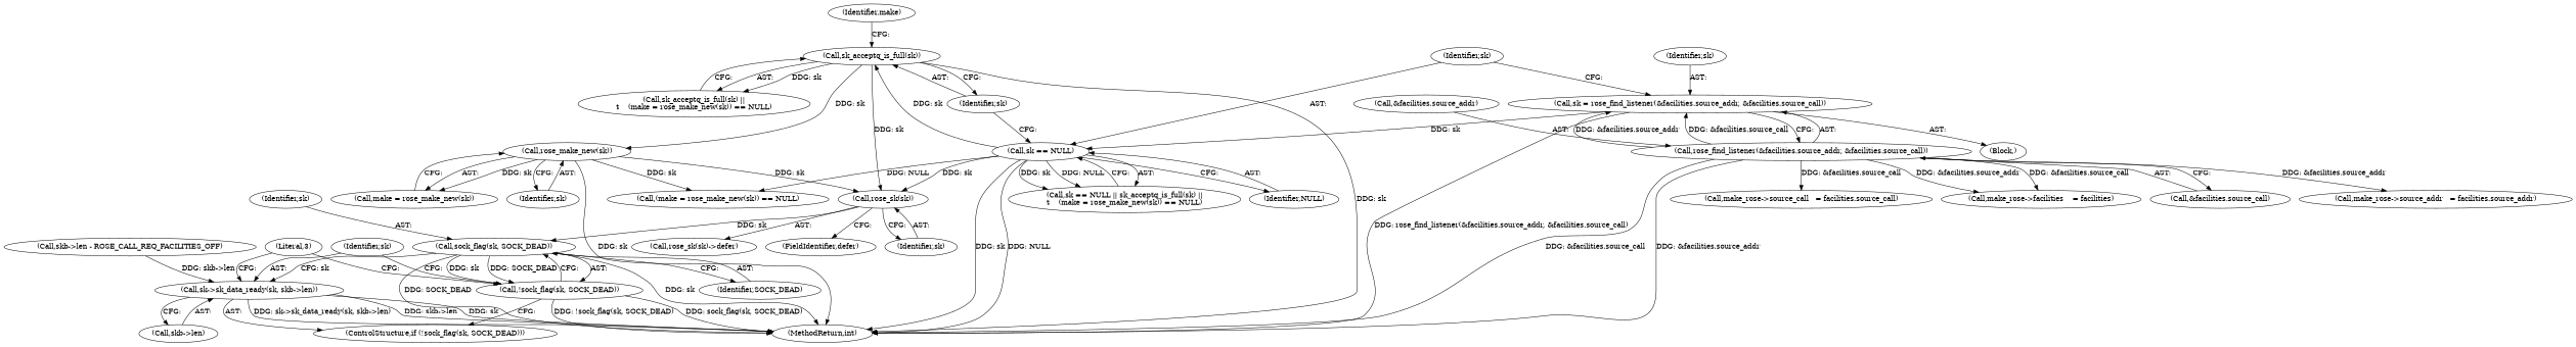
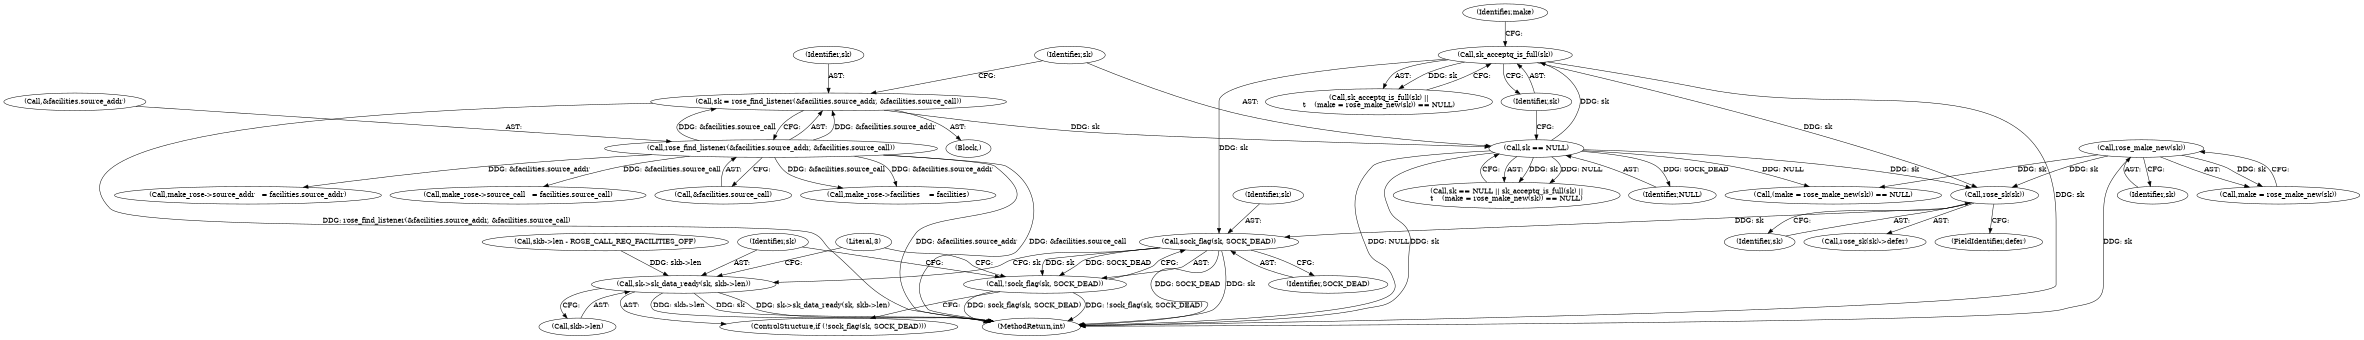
  digraph {
    n1 [label="(Call,sock_flag(sk, SOCK_DEAD))"]
    n2 [label="(Call,!sock_flag(sk, SOCK_DEAD))"]
    n3 [label="(Call,sk->sk_data_ready(sk, skb->len))"]
    n4 [label="(Identifier,SOCK_DEAD)"]
    n5 [label="(MethodReturn,int)"]
    n6 [label="(ControlStructure,if (!sock_flag(sk, SOCK_DEAD)))"]
    n7 [label="(Call,skb->len)"]
    n8 [label="(Call,rose_sk(sk))"]
    n9 [label="(Identifier,sk)"]
    n10 [label="(Call,rose_sk(sk)->defer)"]
    n11 [label="(FieldIdentifier,defer)"]
    n12 [label="(Call,sk_acceptq_is_full(sk))"]
    n13 [label="(Call,rose_make_new(sk))"]
    n14 [label="(Identifier,sk)"]
    n15 [label="(Call,sk_acceptq_is_full(sk) ||\n\t    (make = rose_make_new(sk)) == NULL)"]
    n16 [label="(Call,(make = rose_make_new(sk)) == NULL)"]
    n17 [label="(Call,make = rose_make_new(sk))"]
    n18 [label="(Identifier,sk)"]
    n19 [label="(Call,sk == NULL)"]
    n20 [label="(Call,sk == NULL || sk_acceptq_is_full(sk) ||\n\t    (make = rose_make_new(sk)) == NULL)"]
    n21 [label="(Identifier,NULL)"]
    n22 [label="(Call,sk = rose_find_listener(&facilities.source_addr, &facilities.source_call))"]
    n23 [label="(Call,rose_find_listener(&facilities.source_addr, &facilities.source_call))"]
    n24 [label="(Block,)"]
    n25 [label="(Call,&facilities.source_call)"]
    n26 [label="(Call,make_rose->facilities    = facilities)"]
    n27 [label="(Call,make_rose->source_addr   = facilities.source_addr)"]
    n28 [label="(Call,make_rose->source_call   = facilities.source_call)"]
    n29 [label="(Identifier,sk)"]
    n30 [label="(Identifier,sk)"]
    n31 [label="(Call,&facilities.source_addr)"]
    n32 [label="(Identifier,make)"]
    n33 [label="(Identifier,sk)"]
    n34 [label="(Call,skb->len - ROSE_CALL_REQ_FACILITIES_OFF)"]
    n35 [label="(Literal,3)"]
    n36 [label="(Identifier,sk)"]
    n1 -> n2 [label="AST: "]
    n1 -> n2 [label="DDG: sk"]
    n1 -> n2 [label="DDG: SOCK_DEAD"]
    n1 -> n3 [label="CFG: sk"]
    n1 -> n4 [label="CFG: "]
    n1 -> n5 [label="DDG: SOCK_DEAD"]
    n1 -> n5 [label="DDG: sk"]
    n2 -> n1 [label="CFG: "]
    n2 -> n5 [label="DDG: !sock_flag(sk, SOCK_DEAD)"]
    n2 -> n5 [label="DDG: sock_flag(sk, SOCK_DEAD)"]
    n2 -> n6 [label="CFG: "]
    n3 -> n5 [label="DDG: skb->len"]
    n3 -> n5 [label="DDG: sk"]
    n3 -> n5 [label="DDG: sk->sk_data_ready(sk, skb->len)"]
    n3 -> n6 [label="AST: "]
    n3 -> n7 [label="CFG: "]
    n4 -> n1 [label="AST: "]
    n7 -> n3 [label="AST: "]
    n8 -> n1 [label="DDG: sk"]
    n8 -> n9 [label="CFG: "]
    n8 -> n10 [label="AST: "]
    n8 -> n11 [label="CFG: "]
    n9 -> n8 [label="AST: "]
    n12 -> n5 [label="DDG: sk"]
    n12 -> n8 [label="DDG: sk"]
-   n12 -> n13 [label="DDG: sk"]
+   n12 -> n1 [label="DDG: sk"]
    n12 -> n14 [label="CFG: "]
    n12 -> n15 [label="AST: "]
    n12 -> n15 [label="DDG: sk"]
    n13 -> n5 [label="DDG: sk"]
    n13 -> n8 [label="DDG: sk"]
    n13 -> n16 [label="DDG: sk"]
    n13 -> n17 [label="AST: "]
    n13 -> n17 [label="DDG: sk"]
    n13 -> n18 [label="CFG: "]
    n14 -> n12 [label="AST: "]
    n14 -> n19 [label="CFG: "]
    n15 -> n12 [label="CFG: "]
    n17 -> n13 [label="CFG: "]
    n18 -> n13 [label="AST: "]
    n19 -> n5 [label="DDG: NULL"]
    n19 -> n5 [label="DDG: sk"]
    n19 -> n8 [label="DDG: sk"]
    n19 -> n12 [label="DDG: sk"]
    n19 -> n16 [label="DDG: NULL"]
    n19 -> n20 [label="AST: "]
    n19 -> n20 [label="DDG: sk"]
    n19 -> n20 [label="DDG: NULL"]
-   n19 -> n21 [label="CFG: "]
+   n19 -> n21 [label="DDG: SOCK_DEAD"]
    n20 -> n19 [label="CFG: "]
    n21 -> n19 [label="AST: "]
    n22 -> n5 [label="DDG: rose_find_listener(&facilities.source_addr, &facilities.source_call)"]
    n22 -> n19 [label="DDG: sk"]
    n22 -> n23 [label="CFG: "]
    n22 -> n24 [label="AST: "]
    n23 -> n5 [label="DDG: &facilities.source_addr"]
    n23 -> n5 [label="DDG: &facilities.source_call"]
    n23 -> n22 [label="AST: "]
    n23 -> n22 [label="DDG: &facilities.source_addr"]
    n23 -> n22 [label="DDG: &facilities.source_call"]
    n23 -> n25 [label="CFG: "]
    n23 -> n26 [label="DDG: &facilities.source_call"]
    n23 -> n26 [label="DDG: &facilities.source_addr"]
    n23 -> n27 [label="DDG: &facilities.source_addr"]
    n23 -> n28 [label="DDG: &facilities.source_call"]
    n25 -> n23 [label="AST: "]
    n29 -> n1 [label="AST: "]
    n30 -> n19 [label="AST: "]
    n30 -> n22 [label="CFG: "]
    n31 -> n23 [label="AST: "]
    n32 -> n12 [label="CFG: "]
    n33 -> n22 [label="AST: "]
    n34 -> n3 [label="DDG: skb->len"]
    n35 -> n2 [label="CFG: "]
    n35 -> n3 [label="CFG: "]
    n36 -> n2 [label="CFG: "]
    n36 -> n3 [label="AST: "]
  }
